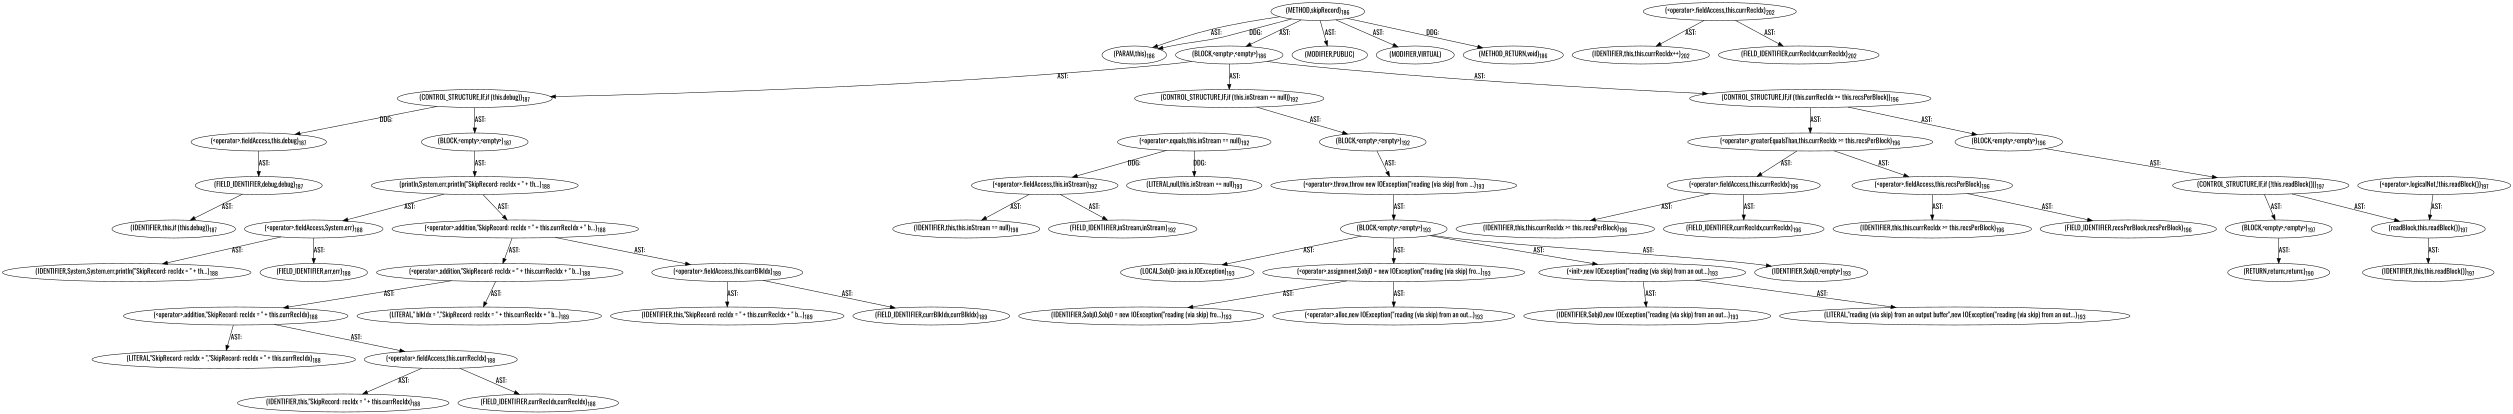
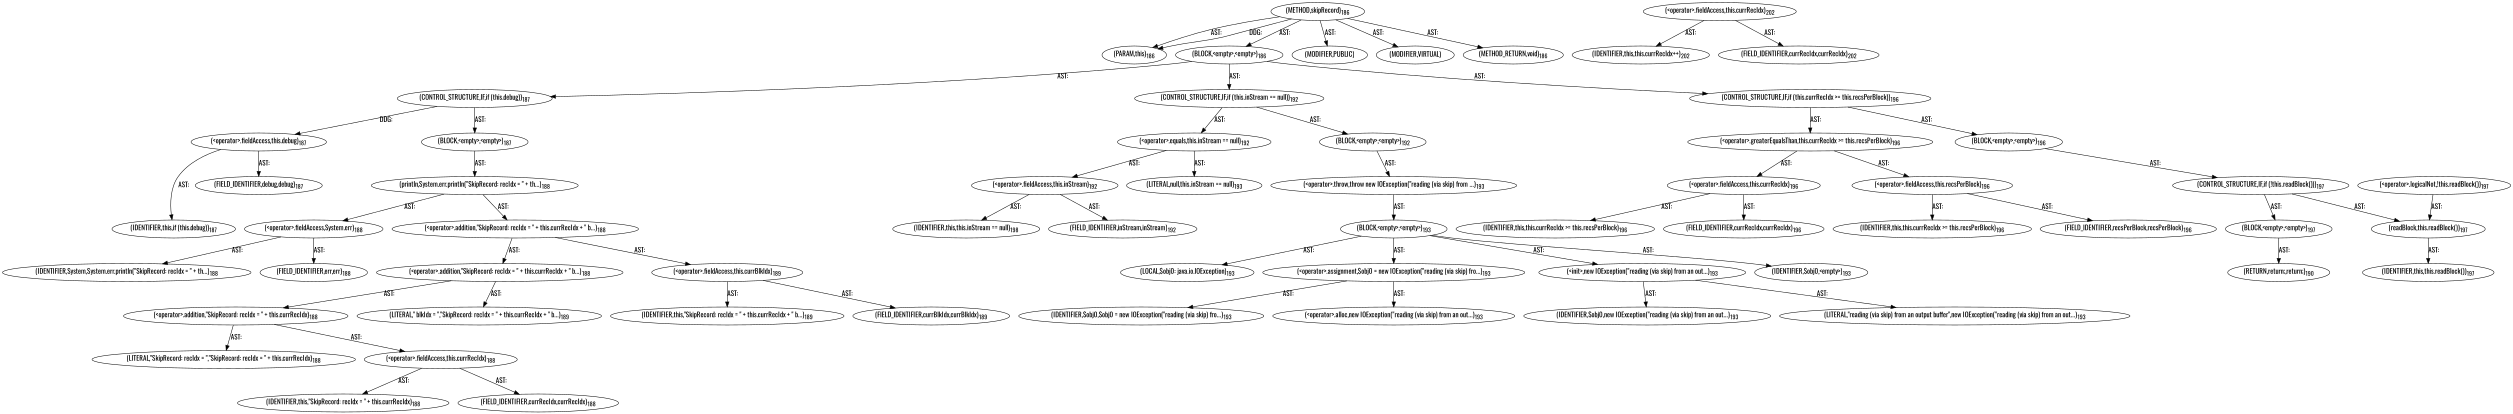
  digraph {
    fontname=Oswald
    node [fontname=Oswald]
    edge [fontname=Oswald]
    n1 [label=<(METHOD,skipRecord)<SUB>186</SUB>>]
    n2 [label=<(PARAM,this)<SUB>186</SUB>>]
    n3 [label=<(BLOCK,&lt;empty&gt;,&lt;empty&gt;)<SUB>186</SUB>>]
    n4 [label=<(MODIFIER,PUBLIC)>]
    n5 [label=<(MODIFIER,VIRTUAL)>]
    n6 [label=<(METHOD_RETURN,void)<SUB>186</SUB>>]
    n7 [label=<(CONTROL_STRUCTURE,IF,if (this.debug))<SUB>187</SUB>>]
    n8 [label=<(CONTROL_STRUCTURE,IF,if (this.inStream == null))<SUB>192</SUB>>]
    n9 [label=<(CONTROL_STRUCTURE,IF,if (this.currRecIdx &gt;= this.recsPerBlock))<SUB>196</SUB>>]
    n10 [label=<(&lt;operator&gt;.fieldAccess,this.debug)<SUB>187</SUB>>]
    n11 [label=<(BLOCK,&lt;empty&gt;,&lt;empty&gt;)<SUB>187</SUB>>]
    n12 [label=<(&lt;operator&gt;.equals,this.inStream == null)<SUB>192</SUB>>]
    n13 [label=<(BLOCK,&lt;empty&gt;,&lt;empty&gt;)<SUB>192</SUB>>]
    n14 [label=<(&lt;operator&gt;.greaterEqualsThan,this.currRecIdx &gt;= this.recsPerBlock)<SUB>196</SUB>>]
    n15 [label=<(BLOCK,&lt;empty&gt;,&lt;empty&gt;)<SUB>196</SUB>>]
    n16 [label=<(IDENTIFIER,this,if (this.debug))<SUB>187</SUB>>]
    n17 [label=<(FIELD_IDENTIFIER,debug,debug)<SUB>187</SUB>>]
    n18 [label=<(println,System.err.println(&quot;SkipRecord: recIdx = &quot; + th...)<SUB>188</SUB>>]
    n19 [label=<(&lt;operator&gt;.fieldAccess,System.err)<SUB>188</SUB>>]
    n20 [label=<(&lt;operator&gt;.addition,&quot;SkipRecord: recIdx = &quot; + this.currRecIdx + &quot; b...)<SUB>188</SUB>>]
    n21 [label=<(IDENTIFIER,System,System.err.println(&quot;SkipRecord: recIdx = &quot; + th...)<SUB>188</SUB>>]
    n22 [label=<(FIELD_IDENTIFIER,err,err)<SUB>188</SUB>>]
    n23 [label=<(&lt;operator&gt;.addition,&quot;SkipRecord: recIdx = &quot; + this.currRecIdx + &quot; b...)<SUB>188</SUB>>]
    n24 [label=<(&lt;operator&gt;.fieldAccess,this.currBlkIdx)<SUB>189</SUB>>]
    n25 [label=<(&lt;operator&gt;.addition,&quot;SkipRecord: recIdx = &quot; + this.currRecIdx)<SUB>188</SUB>>]
    n26 [label=<(LITERAL,&quot; blkIdx = &quot;,&quot;SkipRecord: recIdx = &quot; + this.currRecIdx + &quot; b...)<SUB>189</SUB>>]
    n27 [label=<(IDENTIFIER,this,&quot;SkipRecord: recIdx = &quot; + this.currRecIdx + &quot; b...)<SUB>189</SUB>>]
    n28 [label=<(FIELD_IDENTIFIER,currBlkIdx,currBlkIdx)<SUB>189</SUB>>]
    n29 [label=<(LITERAL,&quot;SkipRecord: recIdx = &quot;,&quot;SkipRecord: recIdx = &quot; + this.currRecIdx)<SUB>188</SUB>>]
    n30 [label=<(&lt;operator&gt;.fieldAccess,this.currRecIdx)<SUB>188</SUB>>]
    n31 [label=<(IDENTIFIER,this,&quot;SkipRecord: recIdx = &quot; + this.currRecIdx)<SUB>188</SUB>>]
    n32 [label=<(FIELD_IDENTIFIER,currRecIdx,currRecIdx)<SUB>188</SUB>>]
    n33 [label=<(&lt;operator&gt;.fieldAccess,this.inStream)<SUB>192</SUB>>]
    n34 [label=<(LITERAL,null,this.inStream == null)<SUB>193</SUB>>]
    n35 [label=<(&lt;operator&gt;.throw,throw new IOException(&quot;reading (via skip) from ...)<SUB>193</SUB>>]
    n36 [label=<(IDENTIFIER,this,this.inStream == null)<SUB>198</SUB>>]
    n37 [label=<(FIELD_IDENTIFIER,inStream,inStream)<SUB>192</SUB>>]
    n38 [label=<(BLOCK,&lt;empty&gt;,&lt;empty&gt;)<SUB>193</SUB>>]
    n39 [label=<(LOCAL,$obj0: java.io.IOException)<SUB>193</SUB>>]
    n40 [label=<(&lt;operator&gt;.assignment,$obj0 = new IOException(&quot;reading (via skip) fro...)<SUB>193</SUB>>]
    n41 [label=<(&lt;init&gt;,new IOException(&quot;reading (via skip) from an out...)<SUB>193</SUB>>]
    n42 [label=<(IDENTIFIER,$obj0,&lt;empty&gt;)<SUB>193</SUB>>]
    n43 [label=<(IDENTIFIER,$obj0,$obj0 = new IOException(&quot;reading (via skip) fro...)<SUB>193</SUB>>]
    n44 [label=<(&lt;operator&gt;.alloc,new IOException(&quot;reading (via skip) from an out...)<SUB>193</SUB>>]
    n45 [label=<(IDENTIFIER,$obj0,new IOException(&quot;reading (via skip) from an out...)<SUB>193</SUB>>]
    n46 [label=<(LITERAL,&quot;reading (via skip) from an output buffer&quot;,new IOException(&quot;reading (via skip) from an out...)<SUB>193</SUB>>]
    n47 [label=<(&lt;operator&gt;.fieldAccess,this.currRecIdx)<SUB>196</SUB>>]
    n48 [label=<(&lt;operator&gt;.fieldAccess,this.recsPerBlock)<SUB>196</SUB>>]
    n49 [label=<(CONTROL_STRUCTURE,IF,if (!this.readBlock()))<SUB>197</SUB>>]
    n50 [label=<(IDENTIFIER,this,this.currRecIdx &gt;= this.recsPerBlock)<SUB>196</SUB>>]
    n51 [label=<(FIELD_IDENTIFIER,currRecIdx,currRecIdx)<SUB>196</SUB>>]
    n52 [label=<(IDENTIFIER,this,this.currRecIdx &gt;= this.recsPerBlock)<SUB>196</SUB>>]
    n53 [label=<(FIELD_IDENTIFIER,recsPerBlock,recsPerBlock)<SUB>196</SUB>>]
    n54 [label=<(BLOCK,&lt;empty&gt;,&lt;empty&gt;)<SUB>197</SUB>>]
    n55 [label=<(readBlock,this.readBlock())<SUB>197</SUB>>]
    n56 [label=<(&lt;operator&gt;.logicalNot,!this.readBlock())<SUB>197</SUB>>]
    n57 [label=<(RETURN,return;,return;)<SUB>190</SUB>>]
    n58 [label=<(IDENTIFIER,this,this.readBlock())<SUB>197</SUB>>]
    n59 [label=<(&lt;operator&gt;.fieldAccess,this.currRecIdx)<SUB>202</SUB>>]
    n60 [label=<(IDENTIFIER,this,this.currRecIdx++)<SUB>202</SUB>>]
    n61 [label=<(FIELD_IDENTIFIER,currRecIdx,currRecIdx)<SUB>202</SUB>>]
    n1 -> n2 [label="AST: "]
    n1 -> n2 [label="DDG: "]
    n1 -> n3 [label="AST: "]
    n1 -> n4 [label="AST: "]
    n1 -> n5 [label="AST: "]
-   n1 -> n6 [label="DDG: "]
+   n1 -> n6 [label="AST: "]
    n3 -> n7 [label="AST: "]
    n3 -> n8 [label="AST: "]
    n3 -> n9 [label="AST: "]
    n7 -> n10 [label="DDG: "]
    n7 -> n11 [label="AST: "]
+   n8 -> n12 [label="AST: "]
    n8 -> n13 [label="AST: "]
    n9 -> n14 [label="AST: "]
    n9 -> n15 [label="AST: "]
-   n17 -> n16 [label="AST: "]
+   n10 -> n16 [label="AST: "]
    n10 -> n17 [label="AST: "]
    n11 -> n18 [label="AST: "]
-   n12 -> n33 [label="DDG: "]
-   n12 -> n34 [label="DDG: "]
+   n12 -> n33 [label="AST: "]
+   n12 -> n34 [label="AST: "]
    n13 -> n35 [label="AST: "]
    n14 -> n47 [label="AST: "]
    n14 -> n48 [label="AST: "]
    n15 -> n49 [label="AST: "]
    n18 -> n19 [label="AST: "]
    n18 -> n20 [label="AST: "]
    n19 -> n21 [label="AST: "]
    n19 -> n22 [label="AST: "]
    n20 -> n23 [label="AST: "]
    n20 -> n24 [label="AST: "]
    n23 -> n25 [label="AST: "]
    n23 -> n26 [label="AST: "]
    n24 -> n27 [label="AST: "]
    n24 -> n28 [label="AST: "]
    n25 -> n29 [label="AST: "]
    n25 -> n30 [label="AST: "]
    n30 -> n31 [label="AST: "]
    n30 -> n32 [label="AST: "]
    n33 -> n36 [label="AST: "]
    n33 -> n37 [label="AST: "]
    n35 -> n38 [label="AST: "]
    n38 -> n39 [label="AST: "]
    n38 -> n40 [label="AST: "]
    n38 -> n41 [label="AST: "]
    n38 -> n42 [label="AST: "]
    n40 -> n43 [label="AST: "]
    n40 -> n44 [label="AST: "]
    n41 -> n45 [label="AST: "]
    n41 -> n46 [label="AST: "]
    n47 -> n50 [label="AST: "]
    n47 -> n51 [label="AST: "]
    n48 -> n52 [label="AST: "]
    n48 -> n53 [label="AST: "]
    n49 -> n54 [label="AST: "]
    n49 -> n55 [label="AST: "]
    n54 -> n57 [label="AST: "]
    n55 -> n58 [label="AST: "]
    n56 -> n55 [label="AST: "]
    n59 -> n60 [label="AST: "]
    n59 -> n61 [label="AST: "]
  }
